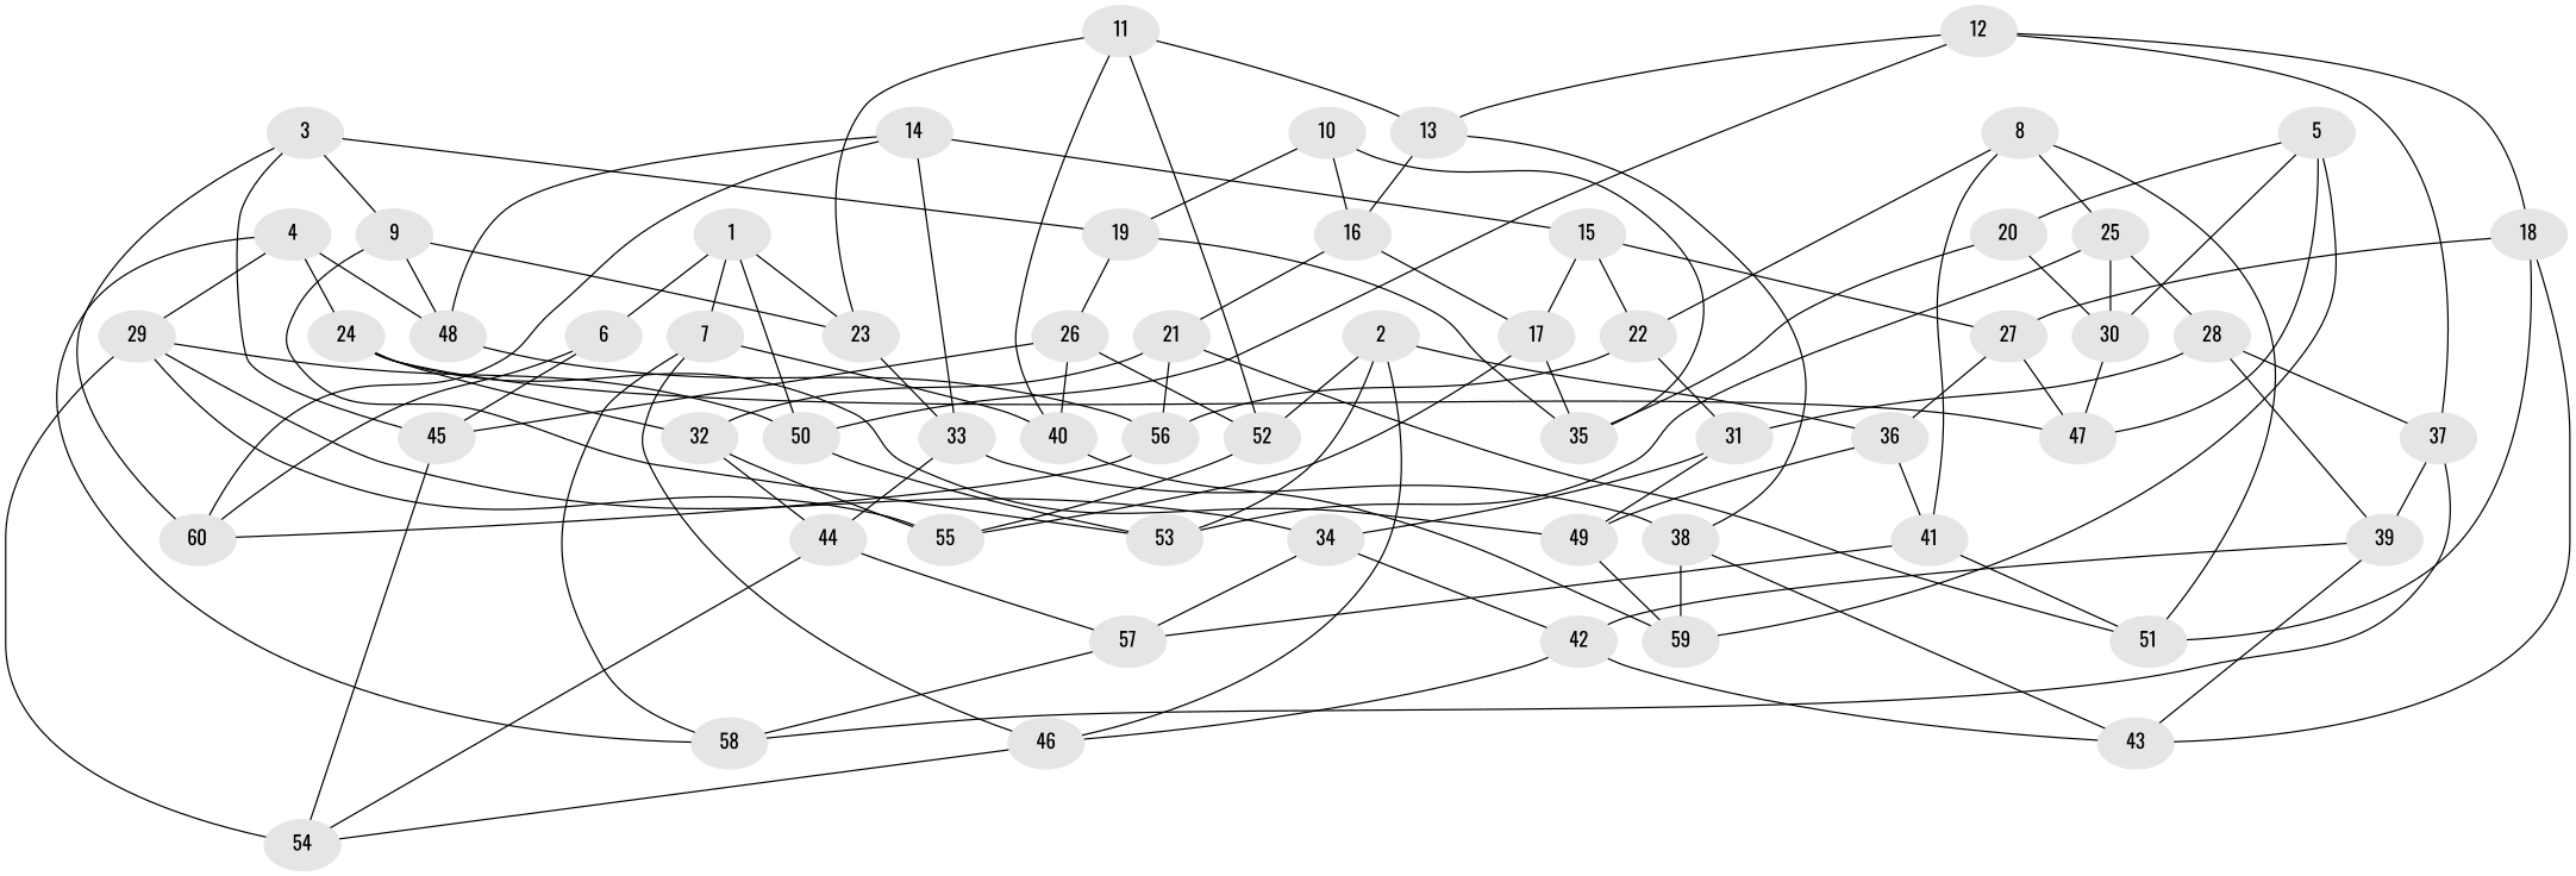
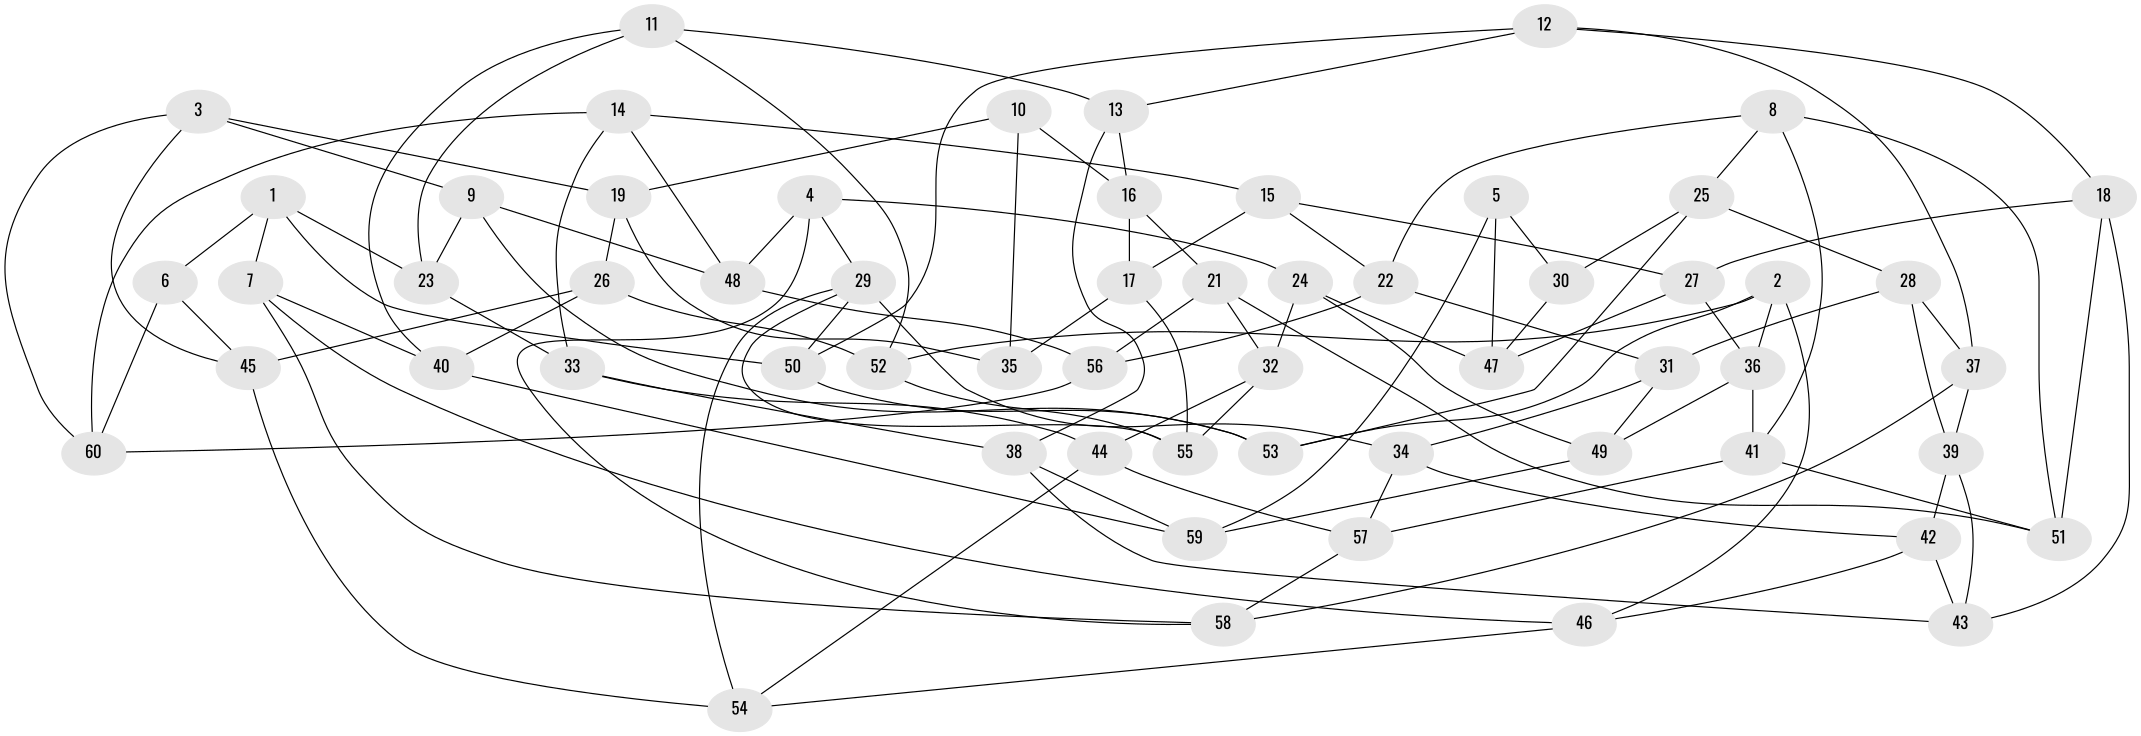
  graph {
    fontname=Oswald
    node [color=gray90 fontname=Oswald style=filled]
    edge [fontname=Oswald]
    1
    6
    7
    23
    50
    45
    60
    46
    58
    40
    33
    53
    2
    36
    52
    41
    49
    54
    55
    3
    9
    19
    48
    35
    26
    4
    24
    29
    47
    32
    34
    56
    5
-   20
    30
    59
    8
    22
    25
    51
    31
    28
    57
    10
    16
    17
    21
    11
    13
    38
    12
    18
    37
    27
    43
    39
    14
    15
    44
    42
    1 -- 6
    1 -- 7
    1 -- 23
    1 -- 50
    6 -- 45
    6 -- 60
    7 -- 46
    7 -- 58
    7 -- 40
    23 -- 33
    50 -- 53
    45 -- 54
    46 -- 54
    40 -- 59
    33 -- 38
    33 -- 44
    2 -- 46
    2 -- 53
    2 -- 36
    2 -- 52
    36 -- 41
    36 -- 49
    52 -- 55
    41 -- 51
    41 -- 57
    49 -- 59
    3 -- 45
    3 -- 60
    3 -- 9
    3 -- 19
    9 -- 23
    9 -- 53
    9 -- 48
    19 -- 35
    19 -- 26
    48 -- 56
    26 -- 45
    26 -- 40
    26 -- 52
    4 -- 58
    4 -- 48
    4 -- 24
    4 -- 29
    24 -- 49
    24 -- 47
    24 -- 32
    29 -- 50
    29 -- 54
    29 -- 55
    29 -- 34
    32 -- 55
    32 -- 44
    34 -- 57
    34 -- 42
    56 -- 60
    5 -- 47
-   5 -- 20
    5 -- 30
    5 -- 59
-   20 -- 35
-   20 -- 30
    30 -- 47
    8 -- 41
    8 -- 22
    8 -- 25
    8 -- 51
    22 -- 56
    22 -- 31
    25 -- 53
    25 -- 30
    25 -- 28
    31 -- 49
    31 -- 34
    28 -- 31
    28 -- 37
    28 -- 39
    57 -- 58
    10 -- 19
    10 -- 35
    10 -- 16
    16 -- 17
    16 -- 21
    17 -- 55
    17 -- 35
    21 -- 32
    21 -- 56
    21 -- 51
    11 -- 23
    11 -- 40
    11 -- 52
    11 -- 13
    13 -- 16
    13 -- 38
    38 -- 59
    38 -- 43
    12 -- 50
    12 -- 13
    12 -- 18
    12 -- 37
    18 -- 51
    18 -- 27
    18 -- 43
    37 -- 58
    37 -- 39
    27 -- 36
    27 -- 47
    39 -- 43
    39 -- 42
    14 -- 60
    14 -- 33
    14 -- 48
    14 -- 15
    15 -- 22
    15 -- 17
    15 -- 27
    44 -- 54
    44 -- 57
    42 -- 46
    42 -- 43
  }
